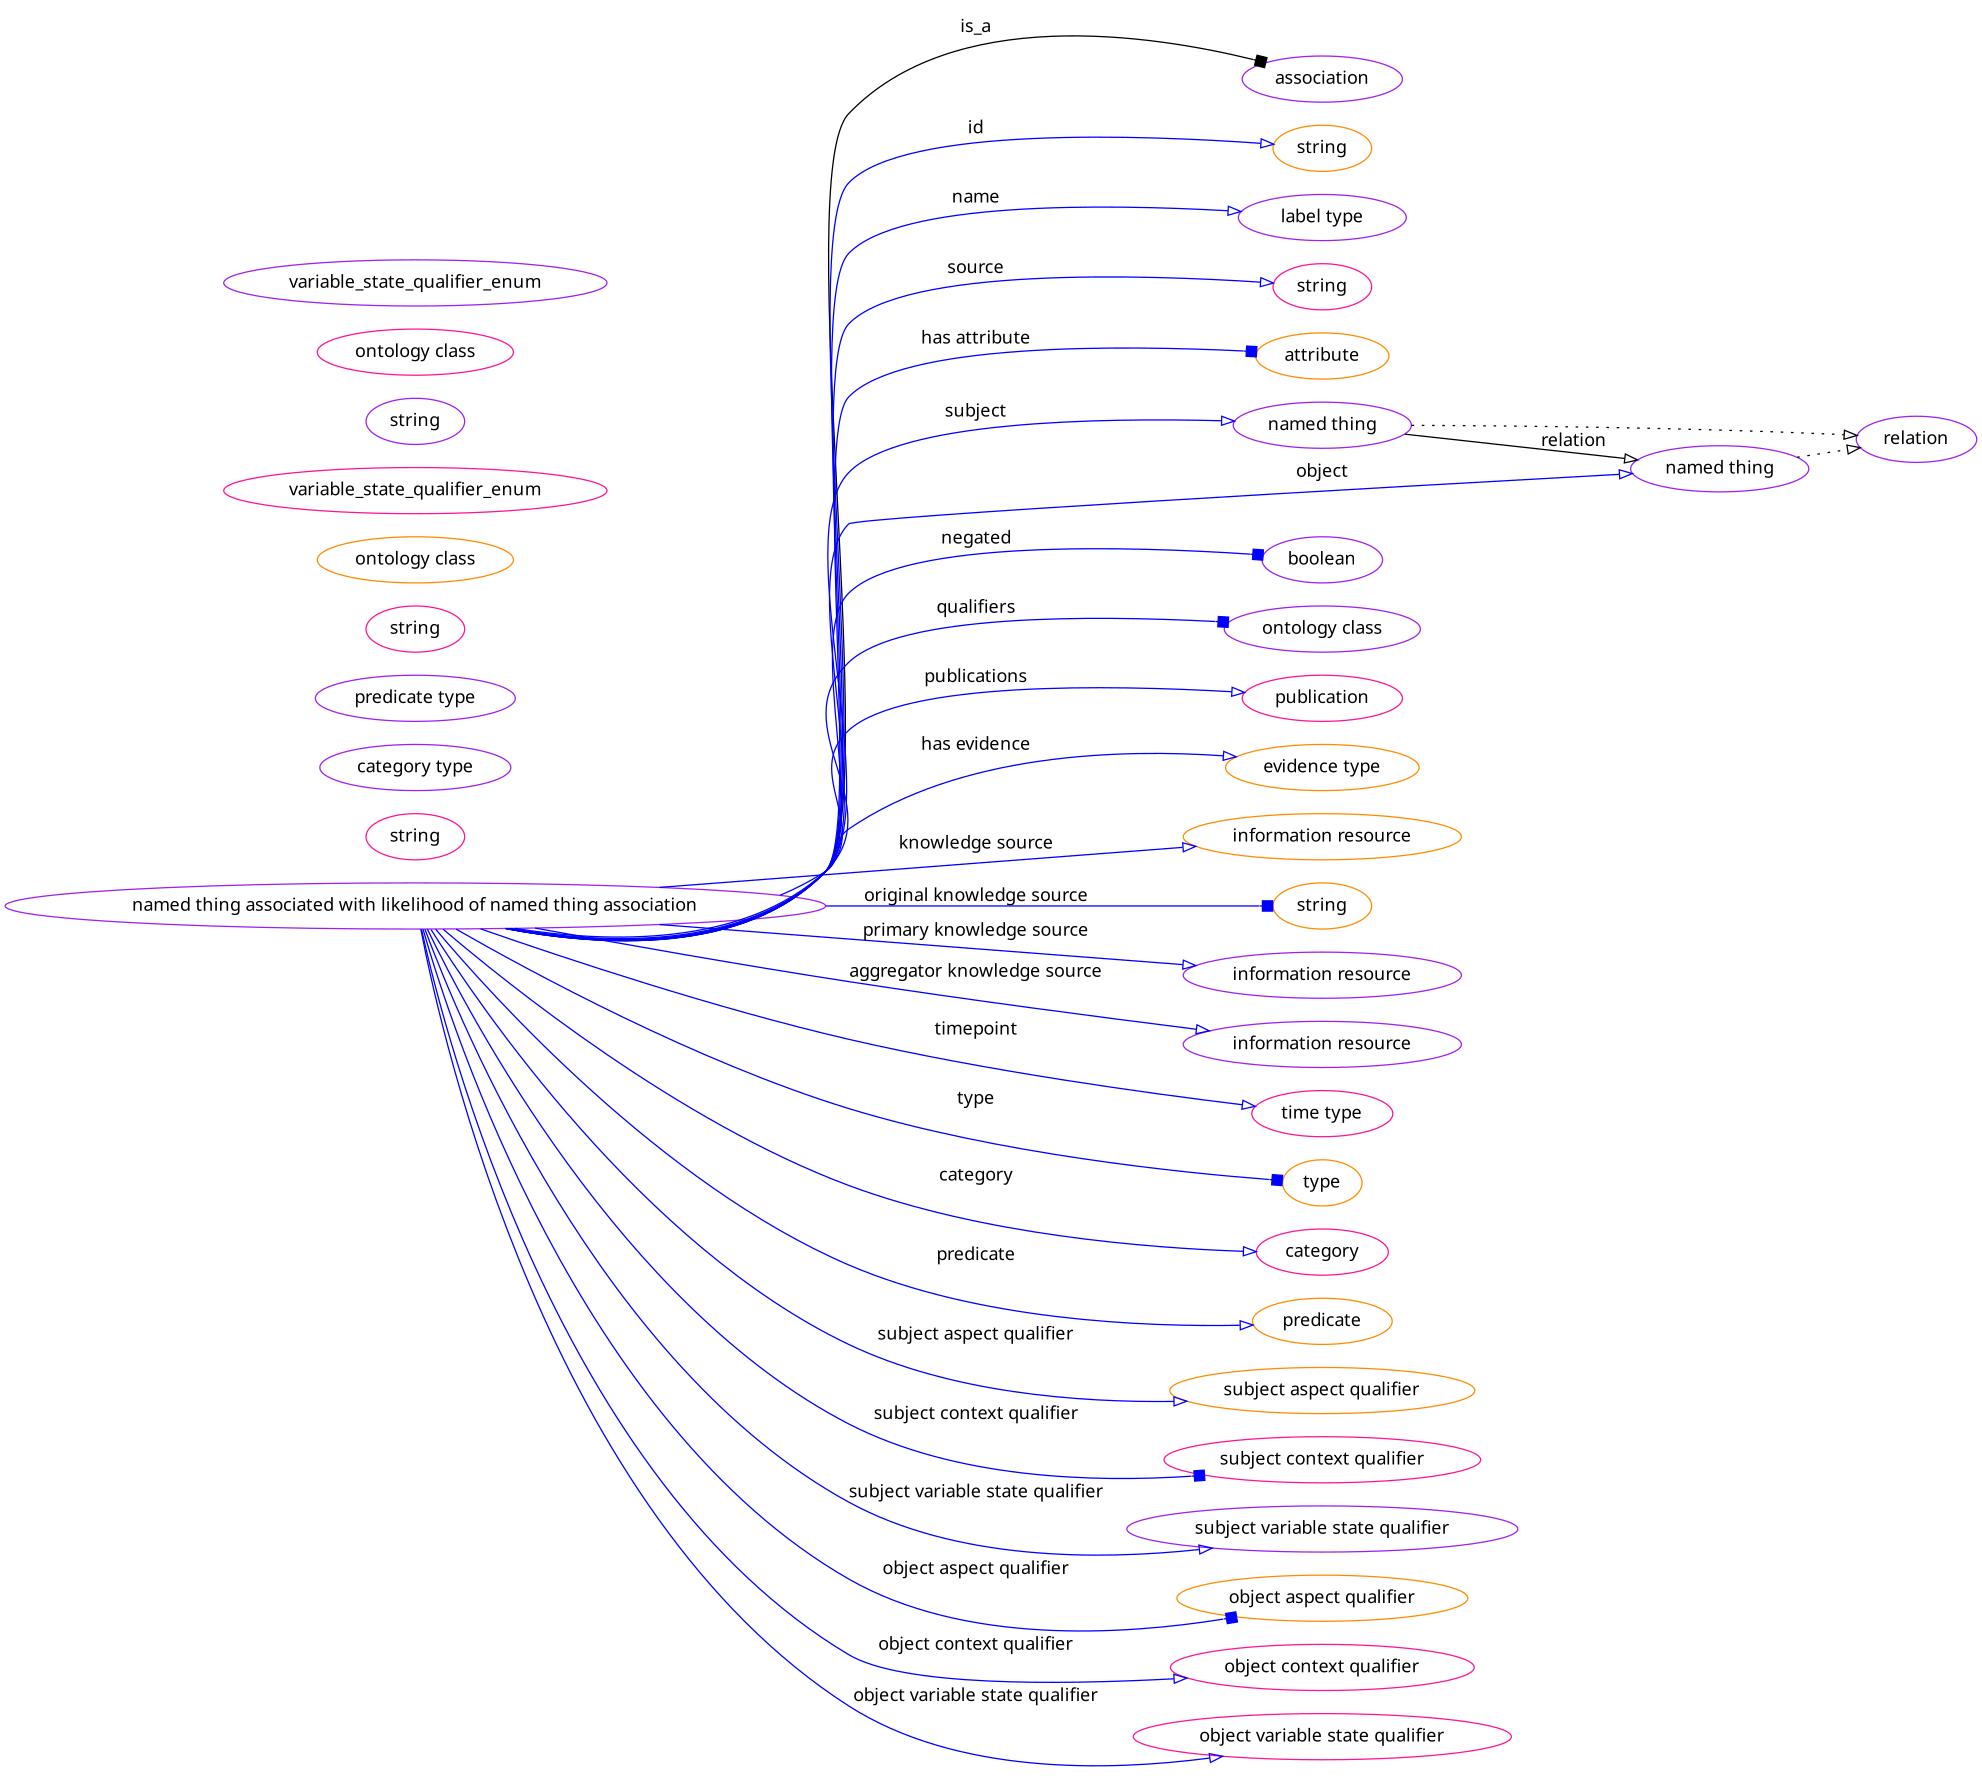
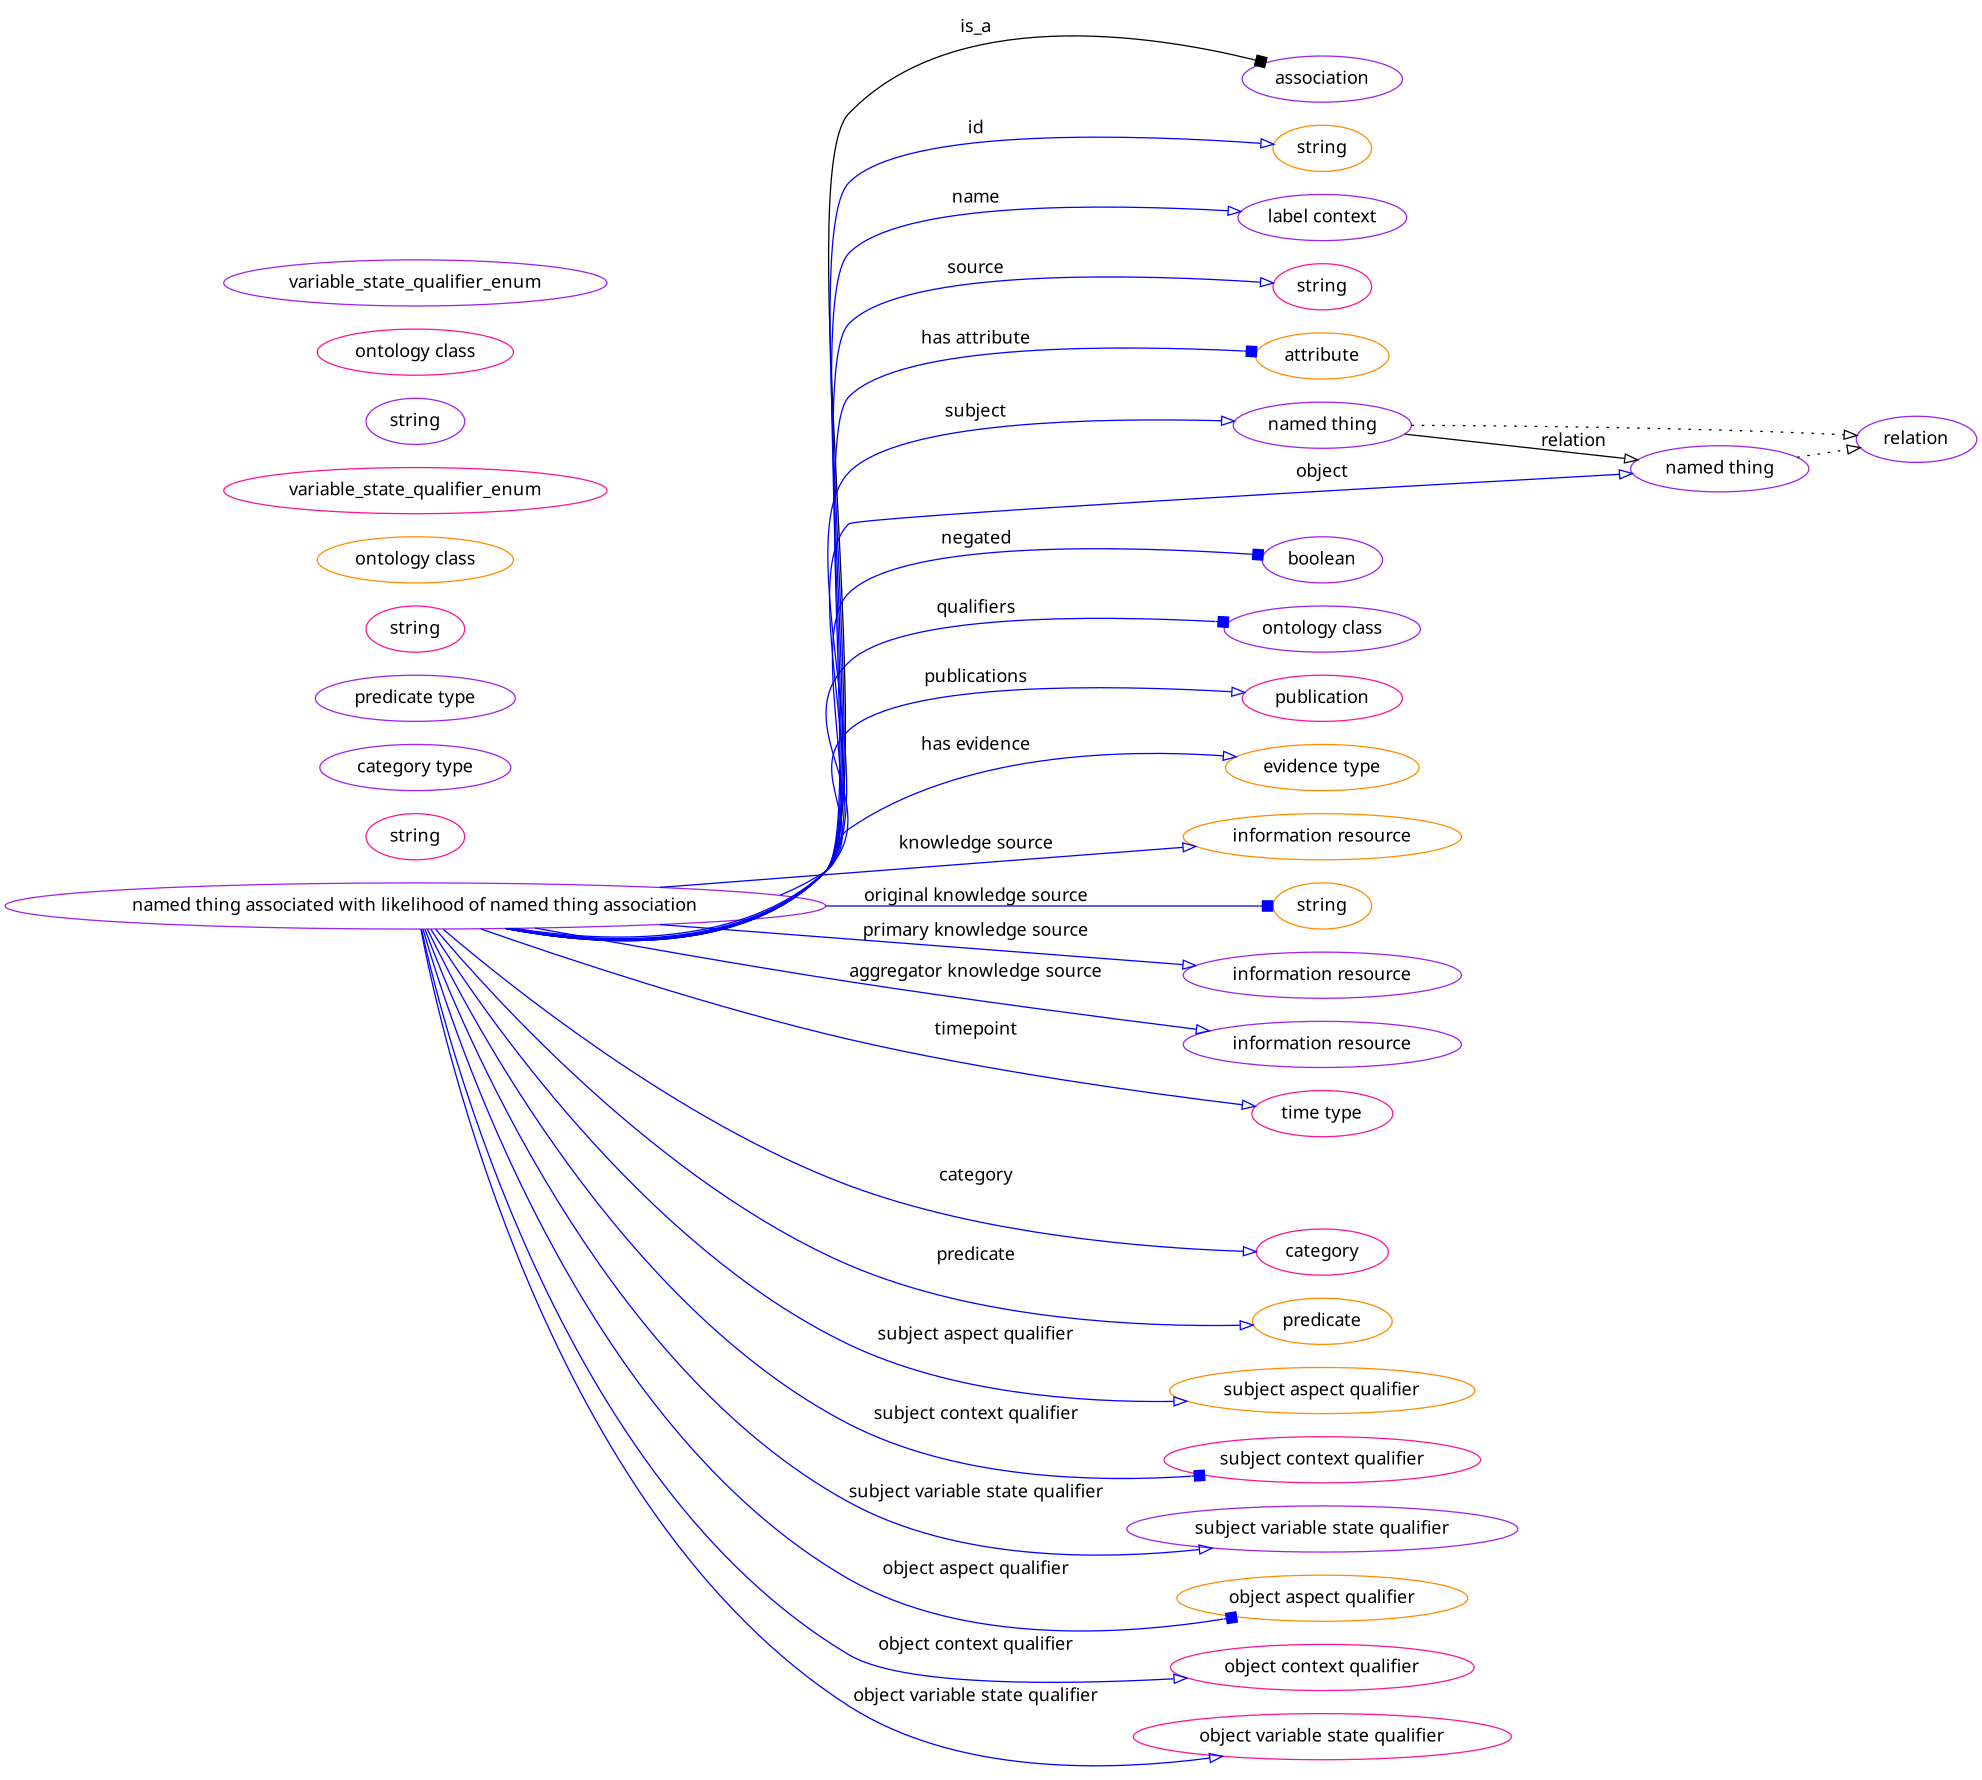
  digraph {
    fontname="Noto Sans"
    rankdir=LR
    node [color=purple fontname="Noto Sans"]
    edge [arrowhead=onormal fontname="Noto Sans" color=blue style=solid]
    n1 [height=0.5 label="named thing associated with likelihood of named thing association" width=8.8825]
    association [height=0.5 width=1.7332]
    n3 [color=darkorange height=0.5 label=string width=1.0652]
-   n4 [height=0.5 label="label type" width=1.5707]
+   n4 [height=0.5 label="label context" width=1.5707]
    n5 [color=deeppink height=0.5 label=string width=1.0652]
    n6 [color=darkorange height=0.5 label=attribute width=1.4443]
    n7 [height=0.5 label="named thing" width=1.9318]
    n8 [height=0.5 label="named thing" width=1.9318]
    n9 [height=0.5 label=boolean width=1.2999]
    n10 [height=0.5 label="ontology class" width=2.1304]
    n11 [color=deeppink height=0.5 label=publication width=1.7332]
    n12 [color=darkorange height=0.5 label="evidence type" width=2.0943]
    n13 [color=darkorange height=0.5 label="information resource" width=3.015]
    n14 [color=darkorange height=0.5 label=string width=1.0652]
    n15 [height=0.5 label="information resource" width=3.015]
    n16 [height=0.5 label="information resource" width=3.015]
    n17 [color=deeppink height=0.5 label="time type" width=1.5346]
-   type [color=darkorange height=0.5 width=0.86659]
    category [color=deeppink height=0.5 width=1.4263]
    predicate [color=darkorange height=0.5 width=1.5165]
    "subject aspect qualifier" [color=darkorange height=0.5 width=3.3039]
    "subject context qualifier" [color=deeppink height=0.5 width=3.4303]
    "subject variable state qualifier" [height=0.5 width=4.2427]
    "object aspect qualifier" [color=darkorange height=0.5 width=3.1594]
    "object context qualifier" [color=deeppink height=0.5 width=3.2858]
    "object variable state qualifier" [color=deeppink height=0.5 width=4.0982]
    relation [height=0.5 width=1.2999]
    n28 [color=deeppink height=0.5 label=string width=1.0652]
    n29 [height=0.5 label="category type" width=2.0762]
    n30 [height=0.5 label="predicate type" width=2.1665]
    n31 [color=deeppink height=0.5 label=string width=1.0652]
    n32 [color=darkorange height=0.5 label="ontology class" width=2.1304]
    n33 [color=deeppink height=0.5 label=variable_state_qualifier_enum width=4.1524]
    n34 [height=0.5 label=string width=1.0652]
    n35 [color=deeppink height=0.5 label="ontology class" width=2.1304]
    n36 [height=0.5 label=variable_state_qualifier_enum width=4.1524]
    n1 -> association [arrowhead=box label=is_a color="" style=""]
    n1 -> n3 [label=id]
    n1 -> n4 [label=name]
    n1 -> n5 [label=source]
    n1 -> n6 [arrowhead=box label="has attribute"]
    n1 -> n7 [label=subject]
    n1 -> n8 [label=object]
    n1 -> n9 [arrowhead=box label=negated]
    n1 -> n10 [arrowhead=box label=qualifiers]
    n1 -> n11 [label=publications]
    n1 -> n12 [label="has evidence"]
    n1 -> n13 [label="knowledge source"]
    n1 -> n14 [arrowhead=box label="original knowledge source"]
    n1 -> n15 [label="primary knowledge source"]
    n1 -> n16 [label="aggregator knowledge source"]
    n1 -> n17 [label=timepoint]
-   n1 -> type [arrowhead=box label=type]
    n1 -> category [label=category]
    n1 -> predicate [label=predicate]
    n1 -> "subject aspect qualifier" [label="subject aspect qualifier"]
    n1 -> "subject context qualifier" [arrowhead=box label="subject context qualifier"]
    n1 -> "subject variable state qualifier" [label="subject variable state qualifier"]
    n1 -> "object aspect qualifier" [arrowhead=box label="object aspect qualifier"]
    n1 -> "object context qualifier" [label="object context qualifier"]
    n1 -> "object variable state qualifier" [label="object variable state qualifier"]
    n7 -> n8 [label=relation color="" style=""]
    n7 -> relation [style=dotted color=""]
    n8 -> relation [style=dotted color=""]
  }
